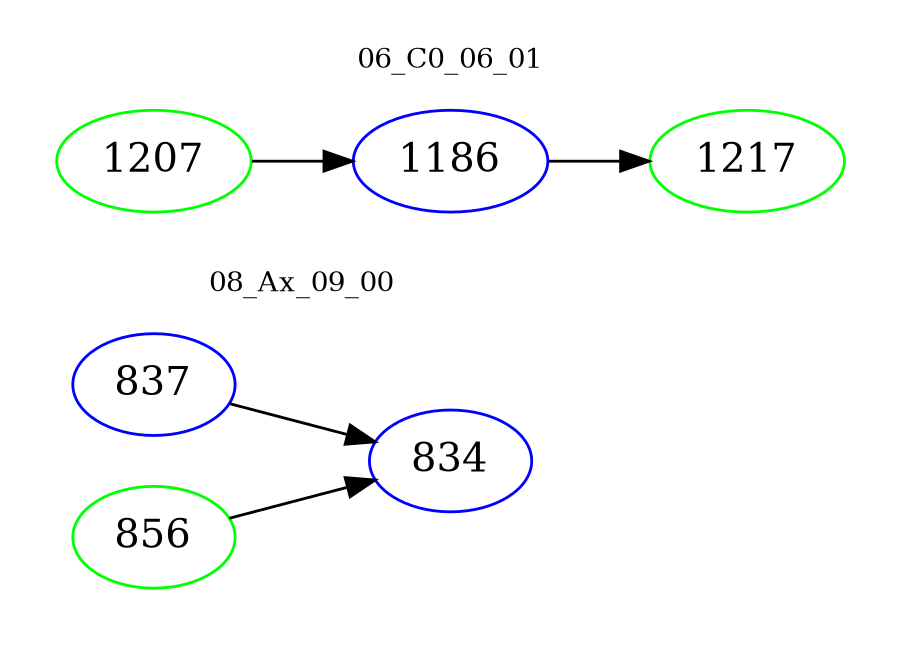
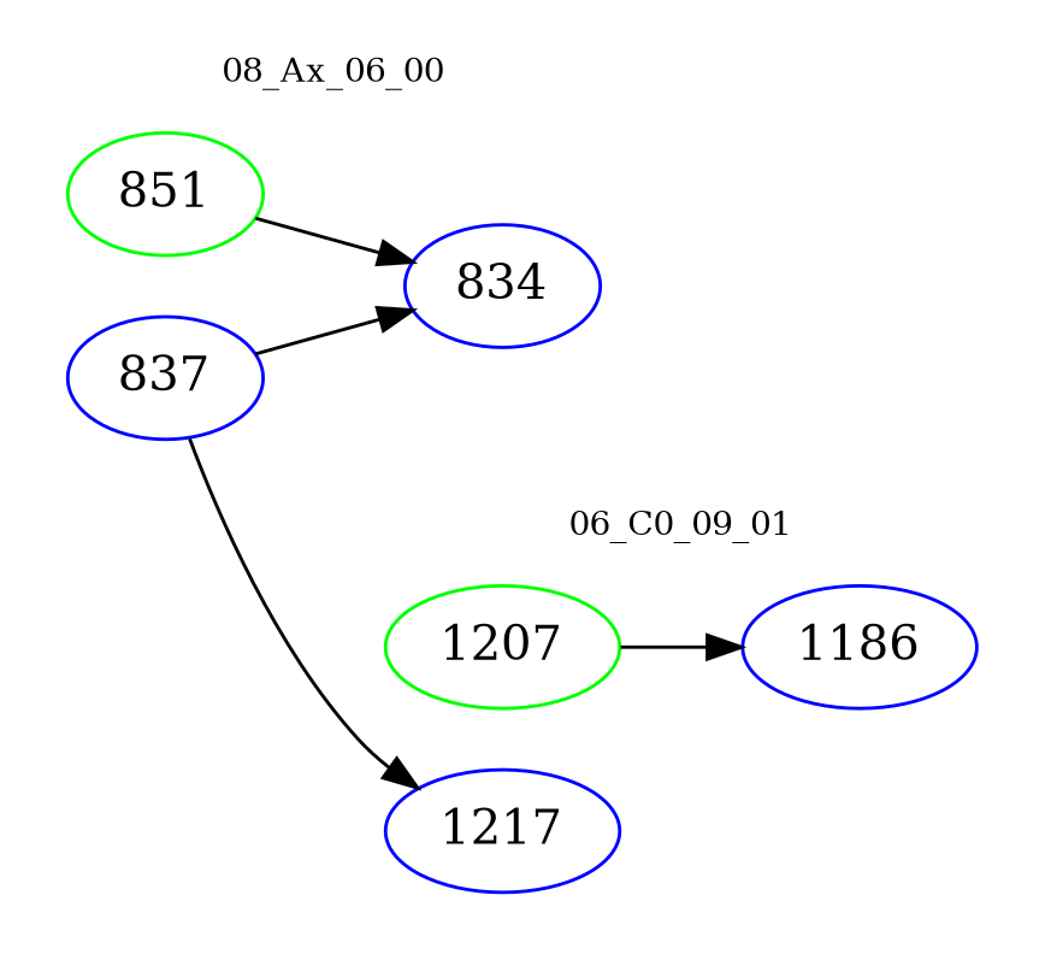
  digraph {
    rankdir=LR
    node [color=blue]
    edge [color=black]
    n1 [label=837]
    n2 [label=834]
-   n3 [color=green label=856]
+   n3 [color=green label=851]
    n4 [color=green label=1207]
    n5 [label=1186]
-   n6 [color=green label=1217]
+   n6 [label=1217]
    subgraph cluster_1 {
      color=white
      fontsize=10
-     label="08_Ax_09_00"
+     label="08_Ax_06_00"
      n1
      n2
      n3
    }
    subgraph cluster_2 {
      color=white
      fontsize=10
-     label="06_C0_06_01"
+     label="06_C0_09_01"
      n4
      n5
      n6
    }
    n1 -> n2
    n3 -> n2
    n4 -> n5
-   n5 -> n6
+   n1 -> n6
  }
